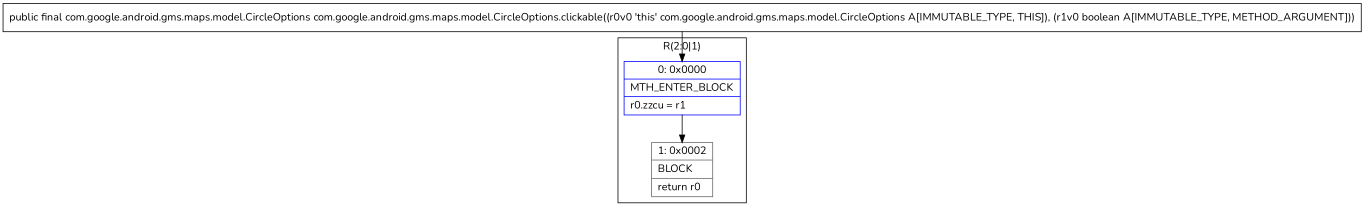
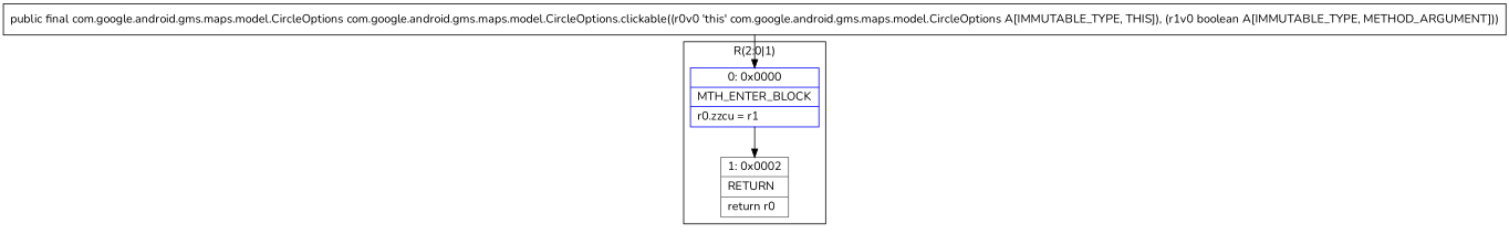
  digraph {
    fontname=Nunito
    node [shape=record style=filled fillcolor=white fontname=Nunito]
    edge [fontname=Nunito]
    n1 [color=blue label="{0\:\ 0x0000|MTH_ENTER_BLOCK\l|r0.zzcu = r1\l}"]
-   n2 [color=gray40 label="{1\:\ 0x0002|BLOCK\l|return r0\l}"]
+   n2 [color=gray40 label="{1\:\ 0x0002|RETURN\l|return r0\l}"]
    n3 [label="{public final com.google.android.gms.maps.model.CircleOptions com.google.android.gms.maps.model.CircleOptions.clickable((r0v0 'this' com.google.android.gms.maps.model.CircleOptions A[IMMUTABLE_TYPE, THIS]), (r1v0 boolean A[IMMUTABLE_TYPE, METHOD_ARGUMENT])) }" color=black]
    subgraph cluster_1 {
      label="R(2:0|1)"
      n1
      n2
    }
    n1 -> n2
    n3 -> n1
  }
